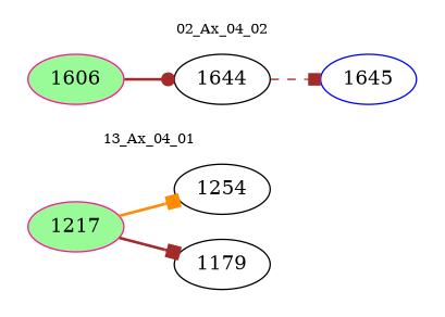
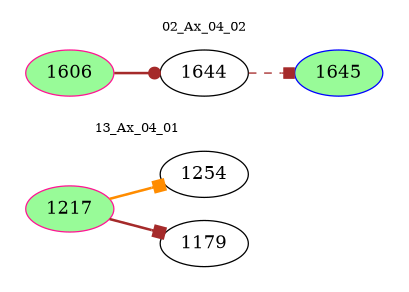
  digraph {
    rankdir=LR
    node [color=black fillcolor=white style=filled]
    edge [arrowhead=box color=brown style=bold]
    n1 [color=deeppink fillcolor=palegreen label=1217]
    n2 [label=1179]
    n3 [label=1254]
    n4 [label=1644]
    n5 [color=deeppink fillcolor=palegreen label=1606]
-   n6 [color=blue label=1645]
+   n6 [color=blue fillcolor=palegreen label=1645]
    subgraph cluster_1 {
      color=white
      fontsize=10
      label="13_Ax_04_01"
      n1
      n2
      n3
    }
    subgraph cluster_2 {
      color=white
      fontsize=10
      label="02_Ax_04_02"
      n4
      n5
      n6
    }
    n1 -> n2
    n1 -> n3 [color=darkorange]
    n4 -> n6 [style=dashed]
    n5 -> n4 [arrowhead=dot]
  }
